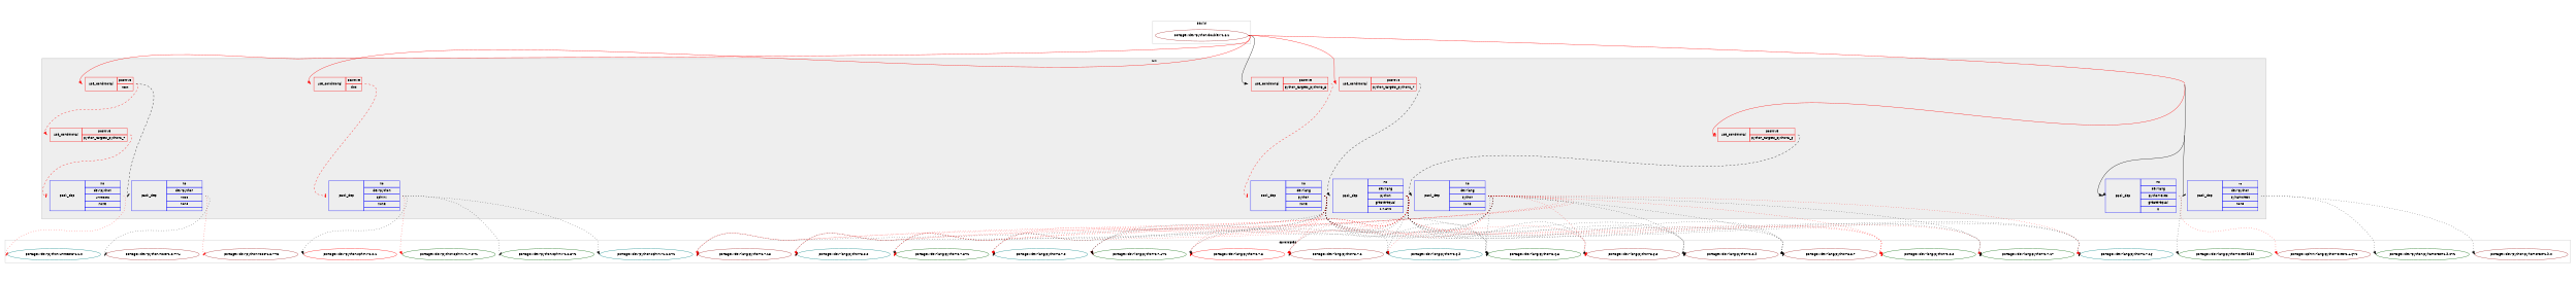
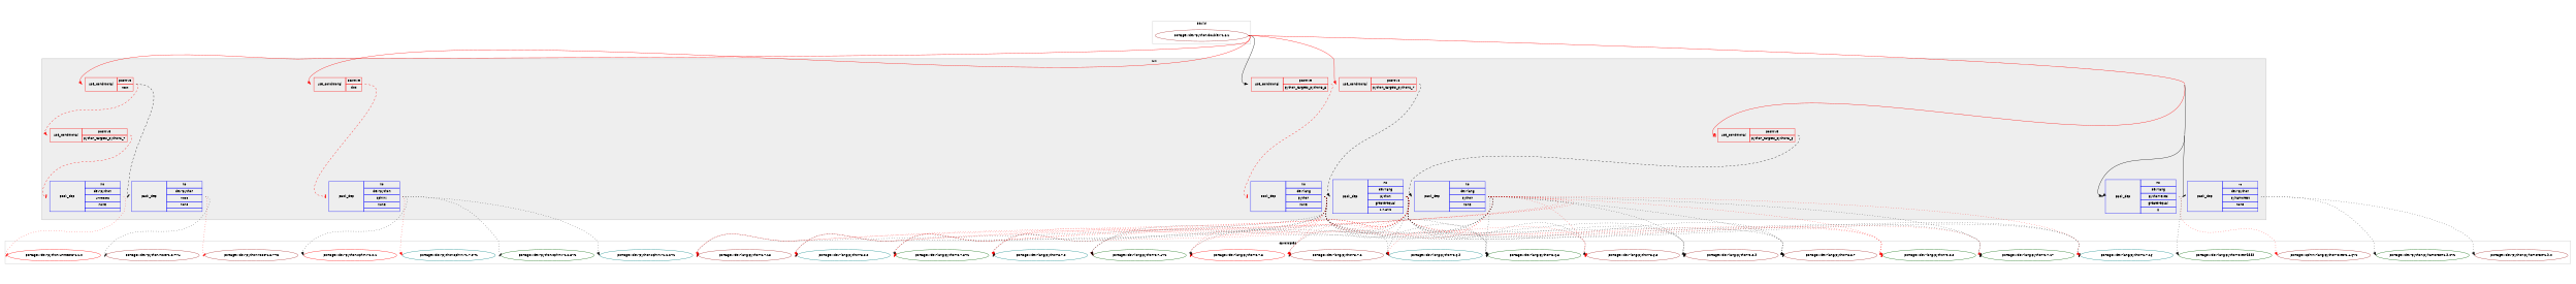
  digraph {
    compound=true
    concentrate=true
    fontname=Helvetica
    fontsize=10
    newrank=true
    rankdir=TB
    ranksep=1.5
    node [color=brown fontname=Helvetica fontsize=10]
    edge [arrowhead=normal color=black headport=w style=dotted tailport=e weight=100]
    n1 [label="portage://dev-python/doublex-1.8.1" width=4]
    n2 [color=blue label=<<TABLE BORDER="0" CELLBORDER="1" CELLSPACING="0" CELLPADDING="4" WIDTH="220"><TR><TD ROWSPAN="6" CELLPADDING="30">pack_dep</TD></TR><TR><TD WIDTH="110">no</TD></TR><TR><TD>dev-python</TD></TR><TR><TD>sphinx</TD></TR><TR><TD>none</TD></TR><TR><TD></TD></TR></TABLE>> shape=none]
    n3 [color=red label=<<TABLE BORDER="0" CELLBORDER="1" CELLSPACING="0" CELLPADDING="4"><TR><TD ROWSPAN="3" CELLPADDING="10">use_conditional</TD></TR><TR><TD>positive</TD></TR><TR><TD>doc</TD></TR></TABLE>> shape=none]
    n4 [color=blue label=<<TABLE BORDER="0" CELLBORDER="1" CELLSPACING="0" CELLPADDING="4" WIDTH="220"><TR><TD ROWSPAN="6" CELLPADDING="30">pack_dep</TD></TR><TR><TD WIDTH="110">no</TD></TR><TR><TD>dev-python</TD></TR><TR><TD>nose</TD></TR><TR><TD>none</TD></TR><TR><TD></TD></TR></TABLE>> shape=none]
    n5 [color=blue label=<<TABLE BORDER="0" CELLBORDER="1" CELLSPACING="0" CELLPADDING="4" WIDTH="220"><TR><TD ROWSPAN="6" CELLPADDING="30">pack_dep</TD></TR><TR><TD WIDTH="110">no</TD></TR><TR><TD>dev-python</TD></TR><TR><TD>unittest2</TD></TR><TR><TD>none</TD></TR><TR><TD></TD></TR></TABLE>> shape=none]
    n6 [color=red label=<<TABLE BORDER="0" CELLBORDER="1" CELLSPACING="0" CELLPADDING="4"><TR><TD ROWSPAN="3" CELLPADDING="10">use_conditional</TD></TR><TR><TD>positive</TD></TR><TR><TD>python_targets_python2_7</TD></TR></TABLE>> shape=none]
    n7 [color=red label=<<TABLE BORDER="0" CELLBORDER="1" CELLSPACING="0" CELLPADDING="4"><TR><TD ROWSPAN="3" CELLPADDING="10">use_conditional</TD></TR><TR><TD>positive</TD></TR><TR><TD>test</TD></TR></TABLE>> shape=none]
    n8 [color=blue label=<<TABLE BORDER="0" CELLBORDER="1" CELLSPACING="0" CELLPADDING="4" WIDTH="220"><TR><TD ROWSPAN="6" CELLPADDING="30">pack_dep</TD></TR><TR><TD WIDTH="110">no</TD></TR><TR><TD>dev-lang</TD></TR><TR><TD>python</TD></TR><TR><TD>greaterequal</TD></TR><TR><TD>2.7.5-r2</TD></TR></TABLE>> shape=none]
    n9 [color=red label=<<TABLE BORDER="0" CELLBORDER="1" CELLSPACING="0" CELLPADDING="4"><TR><TD ROWSPAN="3" CELLPADDING="10">use_conditional</TD></TR><TR><TD>positive</TD></TR><TR><TD>python_targets_python2_7</TD></TR></TABLE>> shape=none]
    n10 [color=blue label=<<TABLE BORDER="0" CELLBORDER="1" CELLSPACING="0" CELLPADDING="4" WIDTH="220"><TR><TD ROWSPAN="6" CELLPADDING="30">pack_dep</TD></TR><TR><TD WIDTH="110">no</TD></TR><TR><TD>dev-lang</TD></TR><TR><TD>python</TD></TR><TR><TD>none</TD></TR><TR><TD></TD></TR></TABLE>> shape=none]
    n11 [color=red label=<<TABLE BORDER="0" CELLBORDER="1" CELLSPACING="0" CELLPADDING="4"><TR><TD ROWSPAN="3" CELLPADDING="10">use_conditional</TD></TR><TR><TD>positive</TD></TR><TR><TD>python_targets_python3_5</TD></TR></TABLE>> shape=none]
    n12 [color=blue label=<<TABLE BORDER="0" CELLBORDER="1" CELLSPACING="0" CELLPADDING="4" WIDTH="220"><TR><TD ROWSPAN="6" CELLPADDING="30">pack_dep</TD></TR><TR><TD WIDTH="110">no</TD></TR><TR><TD>dev-lang</TD></TR><TR><TD>python</TD></TR><TR><TD>none</TD></TR><TR><TD></TD></TR></TABLE>> shape=none]
    n13 [color=red label=<<TABLE BORDER="0" CELLBORDER="1" CELLSPACING="0" CELLPADDING="4"><TR><TD ROWSPAN="3" CELLPADDING="10">use_conditional</TD></TR><TR><TD>positive</TD></TR><TR><TD>python_targets_python3_6</TD></TR></TABLE>> shape=none]
    n14 [color=blue label=<<TABLE BORDER="0" CELLBORDER="1" CELLSPACING="0" CELLPADDING="4" WIDTH="220"><TR><TD ROWSPAN="6" CELLPADDING="30">pack_dep</TD></TR><TR><TD WIDTH="110">no</TD></TR><TR><TD>dev-lang</TD></TR><TR><TD>python-exec</TD></TR><TR><TD>greaterequal</TD></TR><TR><TD>2</TD></TR></TABLE>> shape=none]
    n15 [color=blue label=<<TABLE BORDER="0" CELLBORDER="1" CELLSPACING="0" CELLPADDING="4" WIDTH="220"><TR><TD ROWSPAN="6" CELLPADDING="30">pack_dep</TD></TR><TR><TD WIDTH="110">no</TD></TR><TR><TD>dev-python</TD></TR><TR><TD>pyhamcrest</TD></TR><TR><TD>none</TD></TR><TR><TD></TD></TR></TABLE>> shape=none]
    n16 [color=teal label="portage://dev-python/sphinx-1.2.2-r1" width=4]
    n17 [color=darkgreen label="portage://dev-python/sphinx-1.2.3-r1" width=4]
-   n18 [color=darkgreen label="portage://dev-python/sphinx-1.7.5-r1" width=4]
+   n18 [color=teal label="portage://dev-python/sphinx-1.7.5-r1" width=4]
    n19 [color=red label="portage://dev-python/sphinx-2.0.1" width=4]
    n20 [label="portage://dev-python/nose-1.3.7-r3" width=4]
    n21 [label="portage://dev-python/nose-1.3.7-r4" width=4]
-   n22 [color=teal label="portage://dev-python/unittest2-1.1.0" width=4]
+   n22 [color=red label="portage://dev-python/unittest2-1.1.0" width=4]
    n23 [label="portage://dev-lang/python-2.7.15" width=4]
    n24 [color=teal label="portage://dev-lang/python-2.7.16" width=4]
    n25 [color=darkgreen label="portage://dev-lang/python-2.7.17" width=4]
    n26 [color=darkgreen label="portage://dev-lang/python-3.5.5" width=4]
    n27 [label="portage://dev-lang/python-3.5.7" width=4]
    n28 [label="portage://dev-lang/python-3.5.9" width=4]
    n29 [label="portage://dev-lang/python-3.6.5" width=4]
    n30 [color=darkgreen label="portage://dev-lang/python-3.6.8" width=4]
    n31 [color=teal label="portage://dev-lang/python-3.6.9" width=4]
    n32 [label="portage://dev-lang/python-5.7.2" width=4]
    n33 [color=red label="portage://dev-lang/python-3.7.3" width=4]
    n34 [color=darkgreen label="portage://dev-lang/python-3.7.4-r1" width=4]
    n35 [color=teal label="portage://dev-lang/python-3.7.5" width=4]
    n36 [color=darkgreen label="portage://dev-lang/python-3.7.5-r1" width=4]
    n37 [color=teal label="portage://dev-lang/python-3.8.0" width=4]
    n38 [label="portage://sphinx-lang/python-exec-2.4.6-r1" width=4]
    n39 [color=darkgreen label="portage://dev-lang/python-exec-9999" width=4]
    n40 [label="portage://dev-python/pyhamcrest-1.9.0" width=4]
    n41 [color=darkgreen label="portage://dev-python/pyhamcrest-1.9.0-r1" width=4]
    subgraph cluster_1 {
      color=gray
      label=<<i>ebuild</i>>
      rank=same
      n1
    }
    subgraph cluster_2 {
      color=gray
      label=<<i>dependencies</i>>
      subgraph cluster_3 {
        color=gray
        fillcolor="#eeeeee"
        label=<<i>compile</i>>
        style=filled
        subgraph sub_4 {
          color=gray
          fillcolor="#eeeeee"
          label=<<i>compile</i>>
          style=filled
          n3
          subgraph sub_5 {
            color=gray
            fillcolor="#eeeeee"
            label=<<i>compile</i>>
            style=filled
            n2
          }
        }
        subgraph sub_6 {
          color=gray
          fillcolor="#eeeeee"
          label=<<i>compile</i>>
          style=filled
          n7
          subgraph sub_7 {
            color=gray
            fillcolor="#eeeeee"
            label=<<i>compile</i>>
            style=filled
            n4
          }
          subgraph sub_8 {
            color=gray
            fillcolor="#eeeeee"
            label=<<i>compile</i>>
            style=filled
            n6
            subgraph sub_9 {
              color=gray
              fillcolor="#eeeeee"
              label=<<i>compile</i>>
              style=filled
              n5
            }
          }
        }
      }
      subgraph cluster_10 {
        color=gray
        fillcolor="#eeeeee"
        label=<<i>compile and run</i>>
        style=filled
        subgraph sub_11 {
          color=gray
          fillcolor="#eeeeee"
          label=<<i>compile and run</i>>
          style=filled
          n9
          subgraph sub_12 {
            color=gray
            fillcolor="#eeeeee"
            label=<<i>compile and run</i>>
            style=filled
            n8
          }
        }
        subgraph sub_13 {
          color=gray
          fillcolor="#eeeeee"
          label=<<i>compile and run</i>>
          style=filled
          n11
          subgraph sub_14 {
            color=gray
            fillcolor="#eeeeee"
            label=<<i>compile and run</i>>
            style=filled
            n10
          }
        }
        subgraph sub_15 {
          color=gray
          fillcolor="#eeeeee"
          label=<<i>compile and run</i>>
          style=filled
          n13
          subgraph sub_16 {
            color=gray
            fillcolor="#eeeeee"
            label=<<i>compile and run</i>>
            style=filled
            n12
          }
        }
        subgraph sub_17 {
          color=gray
          fillcolor="#eeeeee"
          label=<<i>compile and run</i>>
          style=filled
          n14
        }
        subgraph sub_18 {
          color=gray
          fillcolor="#eeeeee"
          label=<<i>compile and run</i>>
          style=filled
          n15
        }
      }
      subgraph cluster_19 {
        color=gray
        fillcolor="#eeeeee"
        label=<<i>run</i>>
        style=filled
      }
    }
    subgraph cluster_20 {
      color=gray
      label=<<i>candidates</i>>
      rank=same
      subgraph sub_21 {
        color=black
        label=<<i>candidates</i>>
        nodesep=1
        rank=same
        n16
        n17
        n18
        n19
      }
      subgraph sub_22 {
        color=black
        label=<<i>candidates</i>>
        nodesep=1
        rank=same
        n20
        n21
      }
      subgraph sub_23 {
        color=black
        label=<<i>candidates</i>>
        nodesep=1
        rank=same
        n22
      }
      subgraph sub_24 {
        color=black
        label=<<i>candidates</i>>
        nodesep=1
        rank=same
        n23
        n24
        n25
        n26
        n27
        n28
        n29
        n30
        n31
        n32
        n33
        n34
        n35
        n36
        n37
      }
      subgraph sub_25 {
        color=black
        label=<<i>candidates</i>>
        nodesep=1
        rank=same
        n23
        n24
        n25
        n26
        n27
        n28
        n29
        n30
        n31
        n32
        n33
        n34
        n35
        n36
        n37
      }
      subgraph sub_26 {
        color=black
        label=<<i>candidates</i>>
        nodesep=1
        rank=same
        n23
        n24
        n25
        n26
        n27
        n28
        n29
        n30
        n31
        n32
        n33
        n34
        n35
        n36
        n37
      }
      subgraph sub_27 {
        color=black
        label=<<i>candidates</i>>
        nodesep=1
        rank=same
        n38
        n39
      }
      subgraph sub_28 {
        color=black
        label=<<i>candidates</i>>
        nodesep=1
        rank=same
        n40
        n41
      }
    }
    n1 -> n3 [color=red style=solid weight=20]
    n1 -> n7 [color=red style=solid weight=20]
    n1 -> n9 [color=red style=solid weight=20]
    n1 -> n11 [style=solid weight=20]
    n1 -> n13 [arrowhead=tee color=red style=solid weight=20]
    n1 -> n14 [style=solid weight=20]
    n1 -> n15 [arrowhead=tee style=solid weight=20]
    n2 -> n16
    n2 -> n17 [arrowhead=tee]
    n2 -> n18 [color=red]
    n2 -> n19
    n3 -> n2 [arrowhead=tee color=red style=dashed weight=20]
    n4 -> n20 [arrowhead=tee color=red]
    n4 -> n21 [arrowhead=tee]
    n5 -> n22 [arrowhead=tee color=red]
    n6 -> n5 [arrowhead=tee color=red style=dashed weight=20]
    n7 -> n4 [arrowhead=tee style=dashed weight=20]
    n7 -> n6 [color=red style=dashed weight=20]
    n8 -> n23 [color=red]
    n8 -> n24 [arrowhead=tee]
    n8 -> n25 [color=red]
    n8 -> n26 [arrowhead=tee color=red]
    n8 -> n27 [arrowhead=tee]
    n8 -> n28 [arrowhead=tee]
    n8 -> n29
    n8 -> n30
    n8 -> n31
    n8 -> n32 [arrowhead=tee]
    n8 -> n33 [arrowhead=tee color=red]
    n8 -> n34
    n8 -> n35 [color=red]
    n8 -> n36 [arrowhead=tee color=red]
    n8 -> n37 [arrowhead=tee color=red]
    n9 -> n8 [style=dashed weight=20]
    n10 -> n23 [arrowhead=tee]
    n10 -> n24 [arrowhead=tee]
    n10 -> n25 [arrowhead=tee]
    n10 -> n26 [arrowhead=tee color=red]
    n10 -> n27
    n10 -> n28
    n10 -> n29 [arrowhead=tee color=red]
    n10 -> n30 [arrowhead=tee]
    n10 -> n31
    n10 -> n32 [color=red]
    n10 -> n33 [arrowhead=tee color=red]
    n10 -> n34 [color=red]
    n10 -> n35 [color=red]
    n10 -> n36
    n10 -> n37 [arrowhead=tee]
    n11 -> n10 [arrowhead=tee color=red style=dashed weight=20]
    n12 -> n23 [arrowhead=tee color=red]
    n12 -> n24 [color=red]
    n12 -> n25 [arrowhead=tee]
    n12 -> n26 [color=red]
    n12 -> n27
    n12 -> n28 [arrowhead=tee]
    n12 -> n29 [arrowhead=tee color=red]
    n12 -> n30 [arrowhead=tee]
    n12 -> n31 [color=red]
    n12 -> n32 [color=red]
    n12 -> n33
    n12 -> n34
    n12 -> n35 [arrowhead=tee]
    n12 -> n36 [arrowhead=tee color=red]
    n12 -> n37 [color=red]
    n13 -> n12 [style=dashed weight=20]
    n14 -> n38 [color=red]
    n14 -> n39
    n15 -> n40
    n15 -> n41
  }
